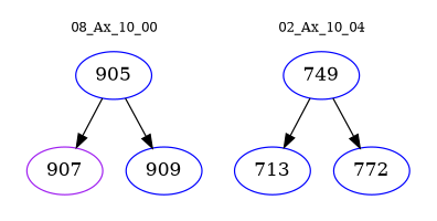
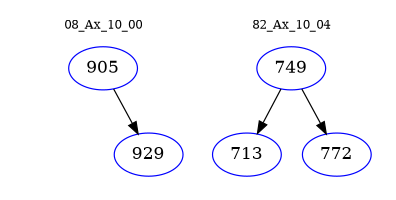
  digraph {
    node [color=blue]
    edge [color=black]
    n1 [label=905]
-   n2 [color=purple label=907]
-   n3 [label=909]
+   n3 [label=929]
    n4 [label=749]
    n5 [label=713]
    n6 [label=772]
    subgraph cluster_1 {
      color=white
      fontsize=10
      label="08_Ax_10_00"
      n1
-     n2
      n3
    }
    subgraph cluster_2 {
      color=white
      fontsize=10
-     label="02_Ax_10_04"
+     label="82_Ax_10_04"
      n4
      n5
      n6
    }
-   n1 -> n2
    n1 -> n3
    n4 -> n5
    n4 -> n6
  }
